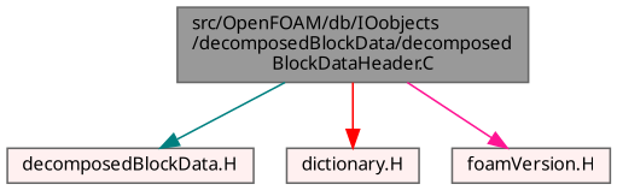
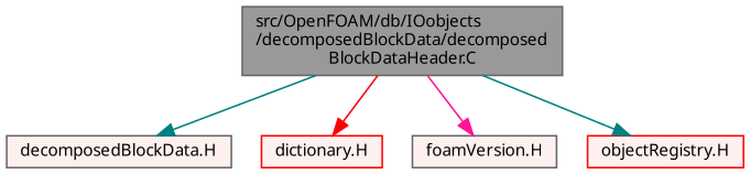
  digraph {
    fontname="Noto Sans"
    node [color=gray40 fillcolor="#FFF0F0" fontname="Noto Sans" fontsize=10 shape=box style=filled]
    edge [color=teal fontname="Noto Sans" fontsize=10 labelfontname=Helvetica labelfontsize=10 style=solid]
    n1 [fillcolor=grey60 fontcolor=black height=0.2 label="src/OpenFOAM/db/IOobjects\l/decomposedBlockData/decomposed\lBlockDataHeader.C" width=0.4]
    n2 [height=0.2 label="decomposedBlockData.H" width=0.4]
-   n3 [height=0.2 label="dictionary.H" width=0.4]
+   n3 [color=red height=0.2 label="dictionary.H" width=0.4]
    n4 [height=0.2 label="foamVersion.H" width=0.4]
+   n5 [color=red height=0.2 label="objectRegistry.H" width=0.4]
    n1 -> n2
    n1 -> n3 [color=red]
    n1 -> n4 [color=deeppink]
+   n1 -> n5
  }
